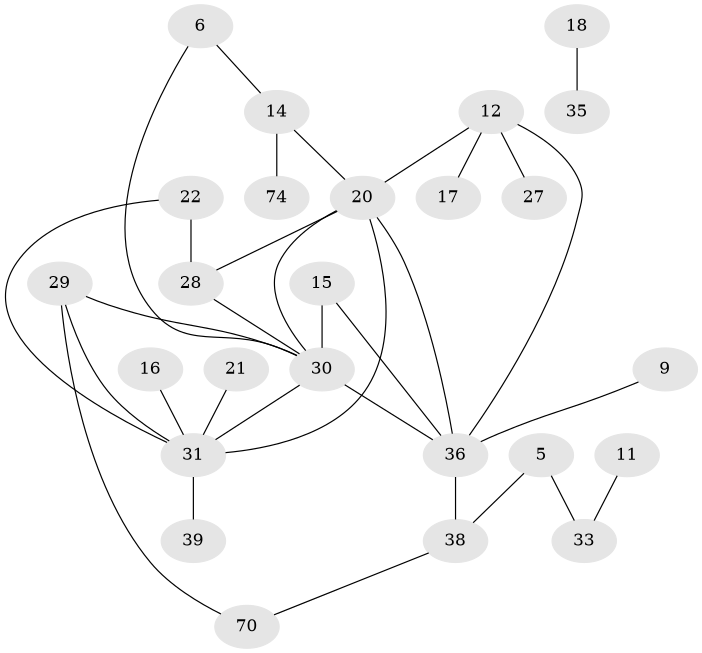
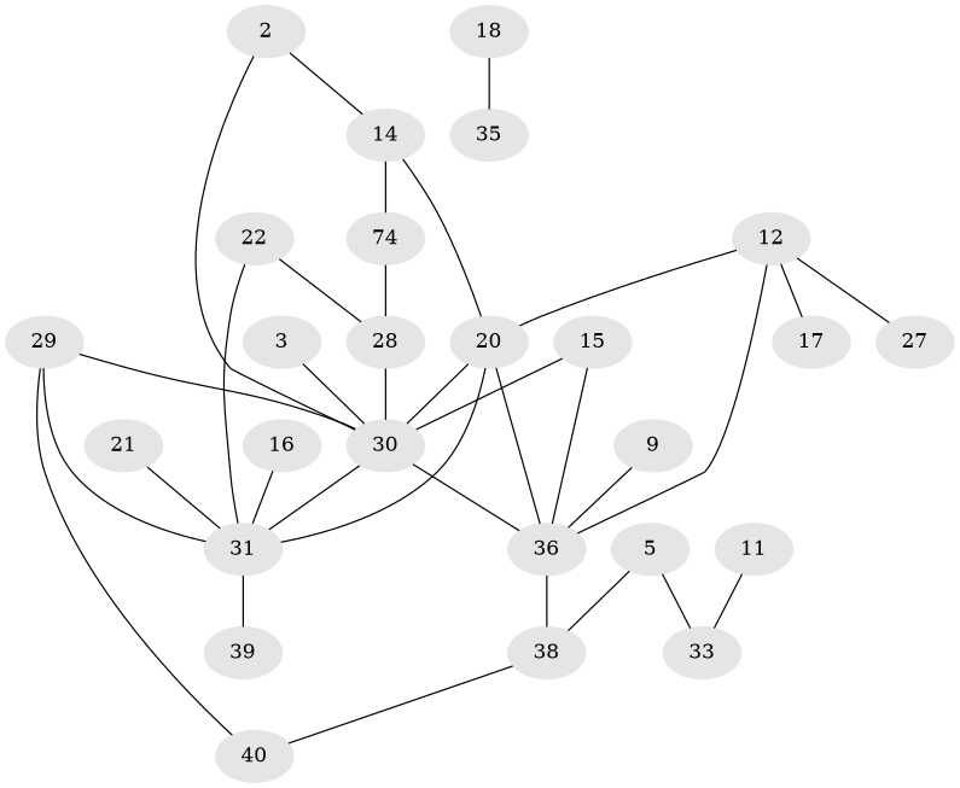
  graph {
    node [color=gray90 style=filled]
    edge [weight=1.0]
+   3
    30
    36
    31
-   6
+   6 [label=2]
    14
    20
    n8 [label=74]
    n9 [label=5]
    33
    38
-   40 [label=70]
+   40
    9
    11
    12
    17
    27
    28
    15
    16
    39
    18
    35
    29
    21
    22
+   3 -- 30
    30 -- 36
    30 -- 31
    36 -- 38 [weight=2.0]
    31 -- 39
    6 -- 30
    6 -- 14
    14 -- 20
    14 -- n8
    20 -- 30
    20 -- 36
    20 -- 31
-   20 -- 28
+   n8 -- 28
    n9 -- 33
    n9 -- 38
    38 -- 40
    9 -- 36
    11 -- 33
    12 -- 36
    12 -- 20
    12 -- 17
    12 -- 27
    28 -- 30
    15 -- 30
    15 -- 36
    16 -- 31
    18 -- 35
    29 -- 30
    29 -- 31
    29 -- 40
    21 -- 31
    22 -- 31
    22 -- 28
  }
